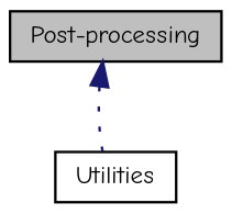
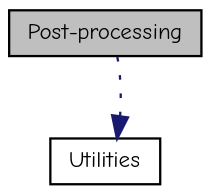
  digraph {
    rankdir=TB
    fontname="Comic Neue"
    node [color=black fontname="Comic Neue" fontsize=10 shape=record]
    n1 [fillcolor=grey75 fontcolor=black height=0.2 label="Post-processing" style=filled width=0.4]
    n2 [height=0.2 label=Utilities width=0.4]
-   n1 -> n2 [color=midnightblue dir=back fontname="Comic Neue" fontsize=10 labelfontname=Helvetica labelfontsize=10 shape=plaintext style=dotted]
+   n2 -> n1 [color=midnightblue dir=back fontname="Comic Neue" fontsize=10 labelfontname=Helvetica labelfontsize=10 shape=plaintext style=dotted]
  }
